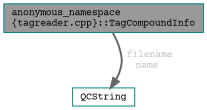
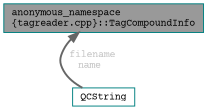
  digraph {
    fontname="Courier Prime"
    node [color=teal fontname="Courier Prime" fontsize=10 shape=box style=filled]
    n1 [fillcolor=grey60 fontcolor=black height=0.2 label="anonymous_namespace\l\{tagreader.cpp\}::TagCompoundInfo" width=0.4]
    n2 [fillcolor=white height=0.2 label=QCString width=0.4]
-   n2 -> n1 [color=gray40 dir=back fontcolor=grey fontname="Courier Prime" fontsize=10 label=" filename\nname" labelfontname=Helvetica labelfontsize=10 style=bold]
+   n1 -> n2 [color=gray40 dir=back fontcolor=grey fontname="Courier Prime" fontsize=10 label=" filename\nname" labelfontname=Helvetica labelfontsize=10 style=bold]
  }
